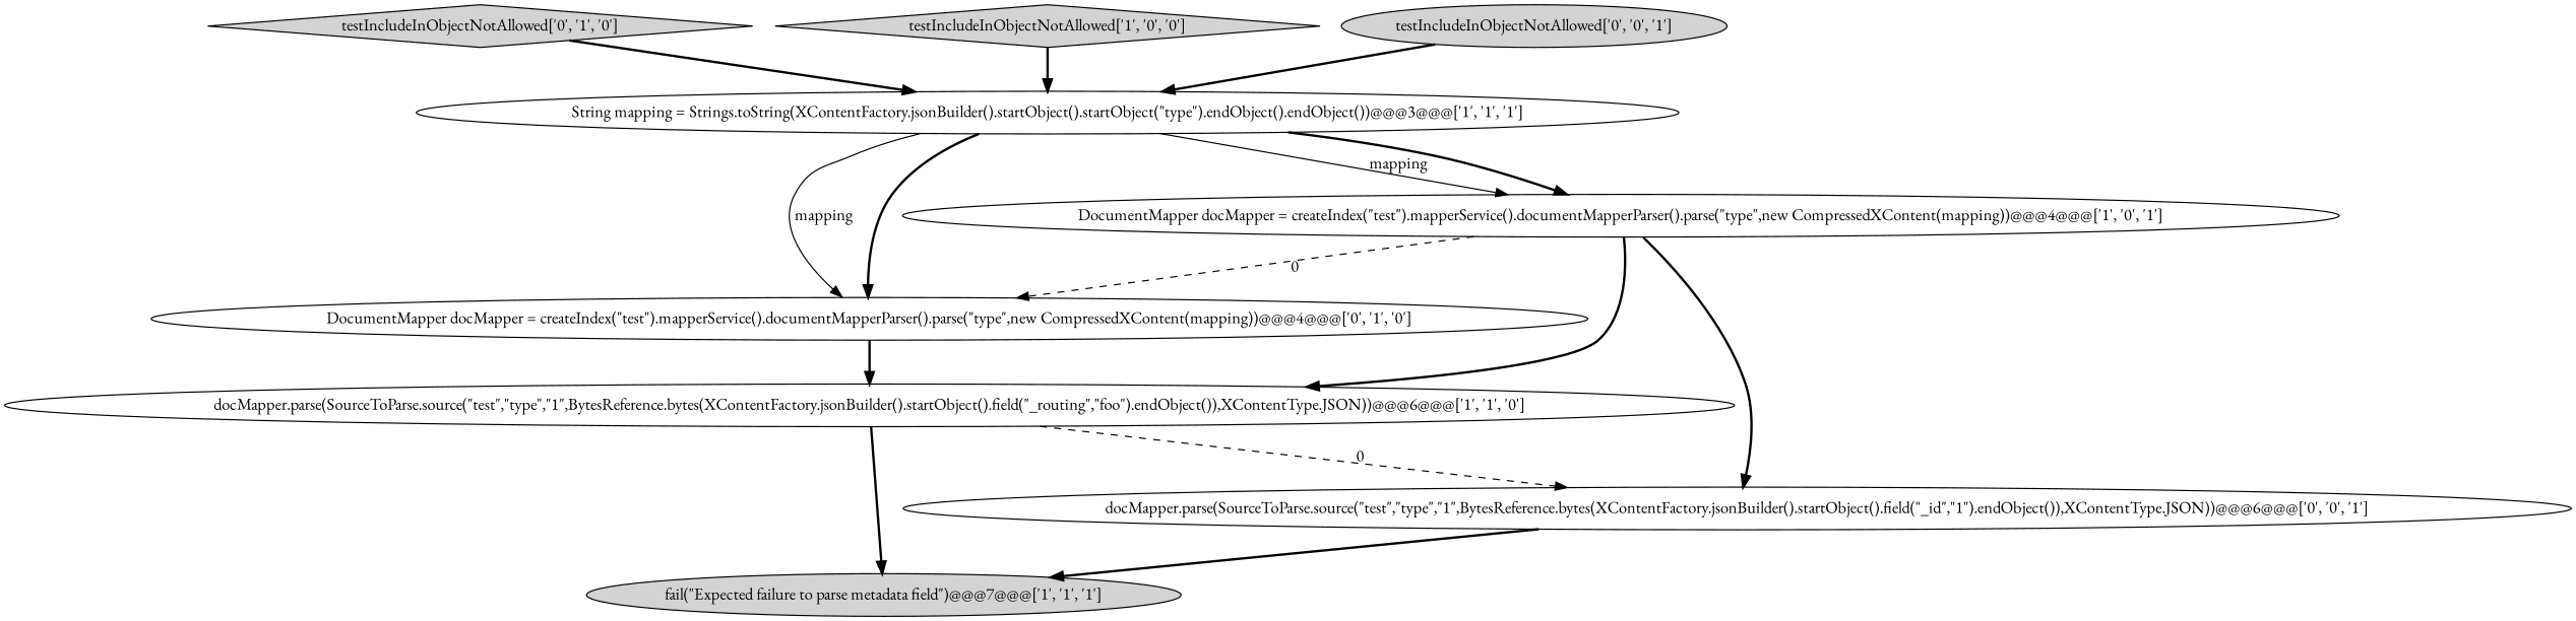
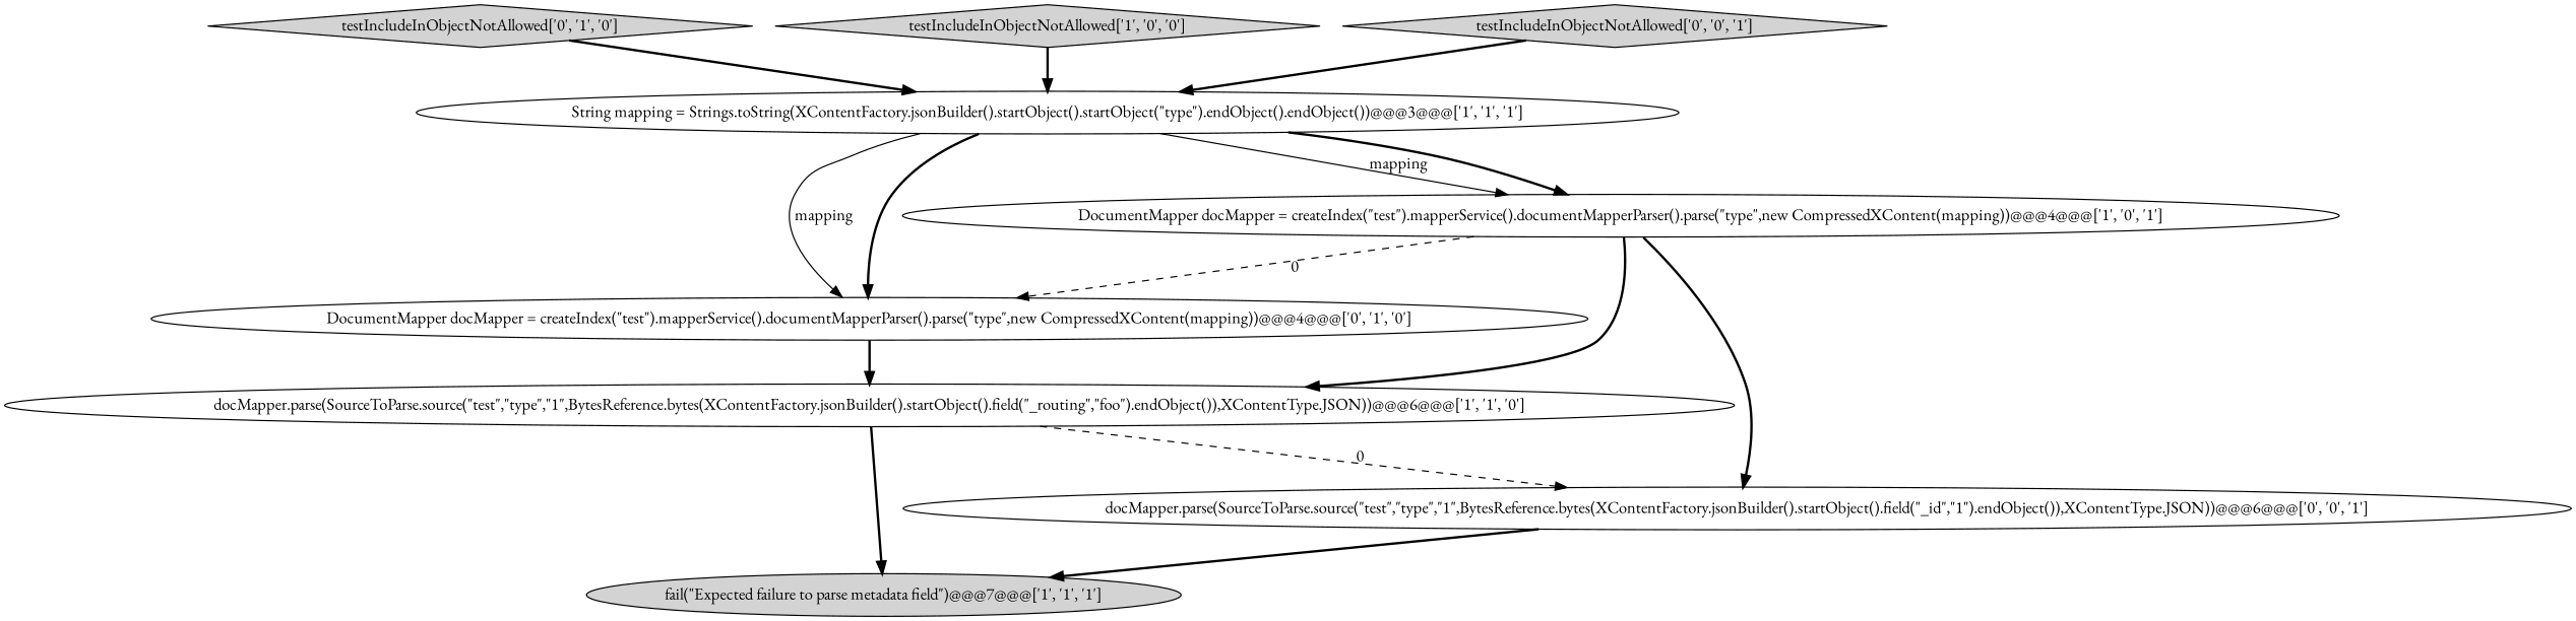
  digraph {
    fontname="EB Garamond"
    node [fillcolor=white shape=ellipse style=filled fontname="EB Garamond"]
    edge [style=bold fontname="EB Garamond"]
    n1 [fillcolor=lightgray label="testIncludeInObjectNotAllowed['0', '1', '0']" shape=diamond]
    n2 [label="String mapping = Strings.toString(XContentFactory.jsonBuilder().startObject().startObject(\"type\").endObject().endObject())@@@3@@@['1', '1', '1']"]
    n3 [fillcolor=lightgray label="fail(\"Expected failure to parse metadata field\")@@@7@@@['1', '1', '1']"]
    n4 [label="docMapper.parse(SourceToParse.source(\"test\",\"type\",\"1\",BytesReference.bytes(XContentFactory.jsonBuilder().startObject().field(\"_id\",\"1\").endObject()),XContentType.JSON))@@@6@@@['0', '0', '1']"]
    n5 [label="DocumentMapper docMapper = createIndex(\"test\").mapperService().documentMapperParser().parse(\"type\",new CompressedXContent(mapping))@@@4@@@['0', '1', '0']"]
    n6 [label="DocumentMapper docMapper = createIndex(\"test\").mapperService().documentMapperParser().parse(\"type\",new CompressedXContent(mapping))@@@4@@@['1', '0', '1']"]
    n7 [label="docMapper.parse(SourceToParse.source(\"test\",\"type\",\"1\",BytesReference.bytes(XContentFactory.jsonBuilder().startObject().field(\"_routing\",\"foo\").endObject()),XContentType.JSON))@@@6@@@['1', '1', '0']"]
    n8 [fillcolor=lightgray label="testIncludeInObjectNotAllowed['1', '0', '0']" shape=diamond]
-   n9 [fillcolor=lightgray label="testIncludeInObjectNotAllowed['0', '0', '1']"]
+   n9 [fillcolor=lightgray label="testIncludeInObjectNotAllowed['0', '0', '1']" shape=diamond]
    n1 -> n2
    n2 -> n5 [label=mapping style=solid]
    n2 -> n5
    n2 -> n6 [label=mapping style=solid]
    n2 -> n6
    n4 -> n3
    n5 -> n7
    n6 -> n4
    n6 -> n5 [label=0 style=dashed]
    n6 -> n7
    n7 -> n3
    n7 -> n4 [label=0 style=dashed]
    n8 -> n2
    n9 -> n2
  }
